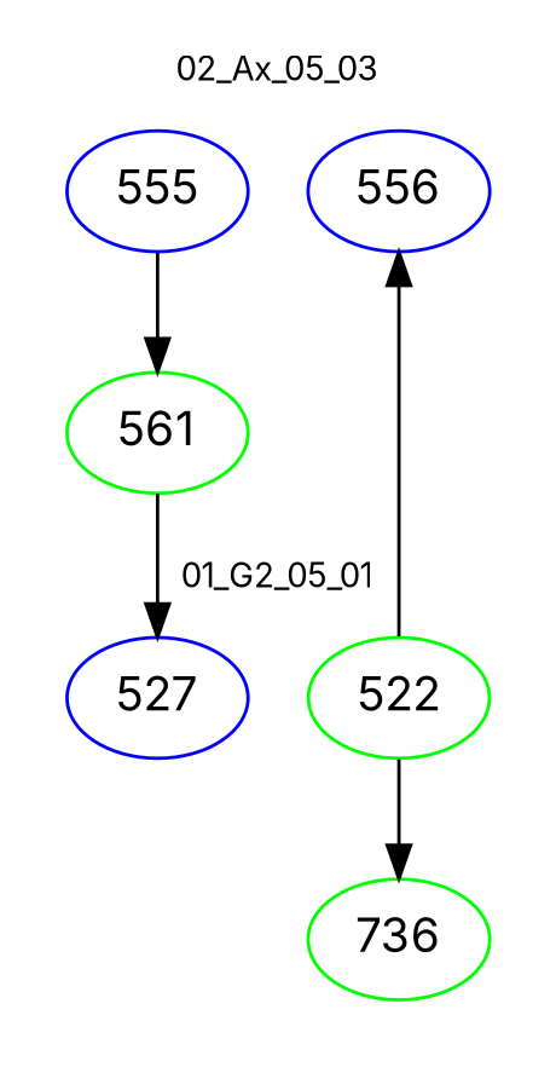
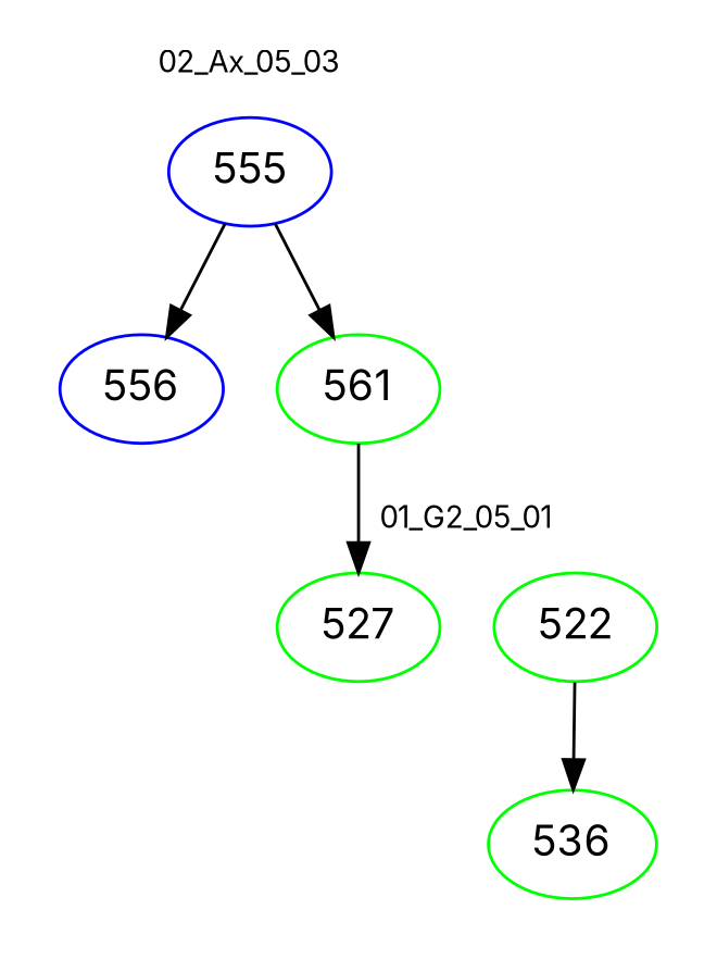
  digraph {
    fontname=Inter
    node [color=blue fontname=Inter]
    edge [color=black fontname=Inter]
    n1 [label=555]
    n2 [label=556]
    n3 [color=green label=561]
    n4 [color=green label=522]
-   n5 [color=green label=736]
-   n6 [label=527]
+   n5 [color=green label=536]
+   n6 [color=green label=527]
    subgraph cluster_1 {
      color=white
      fontsize=10
      label="02_Ax_05_03"
      n1
      n2
      n3
    }
    subgraph cluster_2 {
      color=white
      fontsize=10
      label="01_G2_05_01"
      n4
      n5
      n6
    }
-   n4 -> n2
+   n1 -> n2
    n1 -> n3
    n3 -> n6
    n4 -> n5
  }
